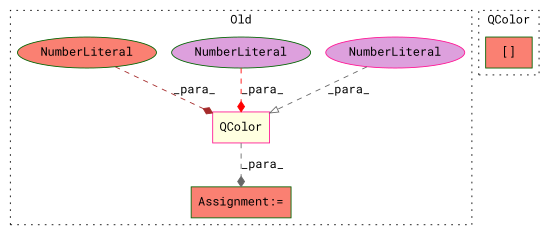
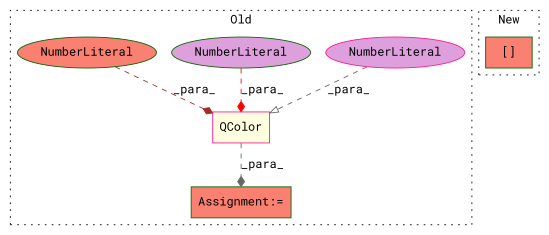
  digraph {
    fontname="Roboto Mono"
    node [a=34 l=1 shape=box style=filled fillcolor=salmon color=darkgreen fontname="Roboto Mono"]
    edge [color=gray40 style=dashed arrowhead=diamond fontname="Roboto Mono"]
    n1 [a=32 l="7,1" label=QColor s="8831,8849" fillcolor=lightyellow color=deeppink]
    n2 [label=NumberLiteral s=8838 shape=ellipse fillcolor=plum color=deeppink]
    n3 [label=NumberLiteral s=8844 shape=ellipse fillcolor=plum]
    n4 [l=3 label=NumberLiteral s=8840 shape=ellipse]
    n5 [a=7 label="Assignment:=" s=8760]
    n6 [a=2 l="18,1" label="[]" s="9092,9111"]
    subgraph cluster_1 {
      label=Old
      style=dotted
      n1
      n2
      n3
      n4
      n5
    }
    subgraph cluster_2 {
-     label=QColor
+     label=New
      style=dotted
      n6
    }
    n1 -> n5 [label=_para_]
    n2 -> n1 [label=_para_ arrowhead=onormal]
    n3 -> n1 [label=_para_ color=red]
    n4 -> n1 [label=_para_ color=brown]
  }
